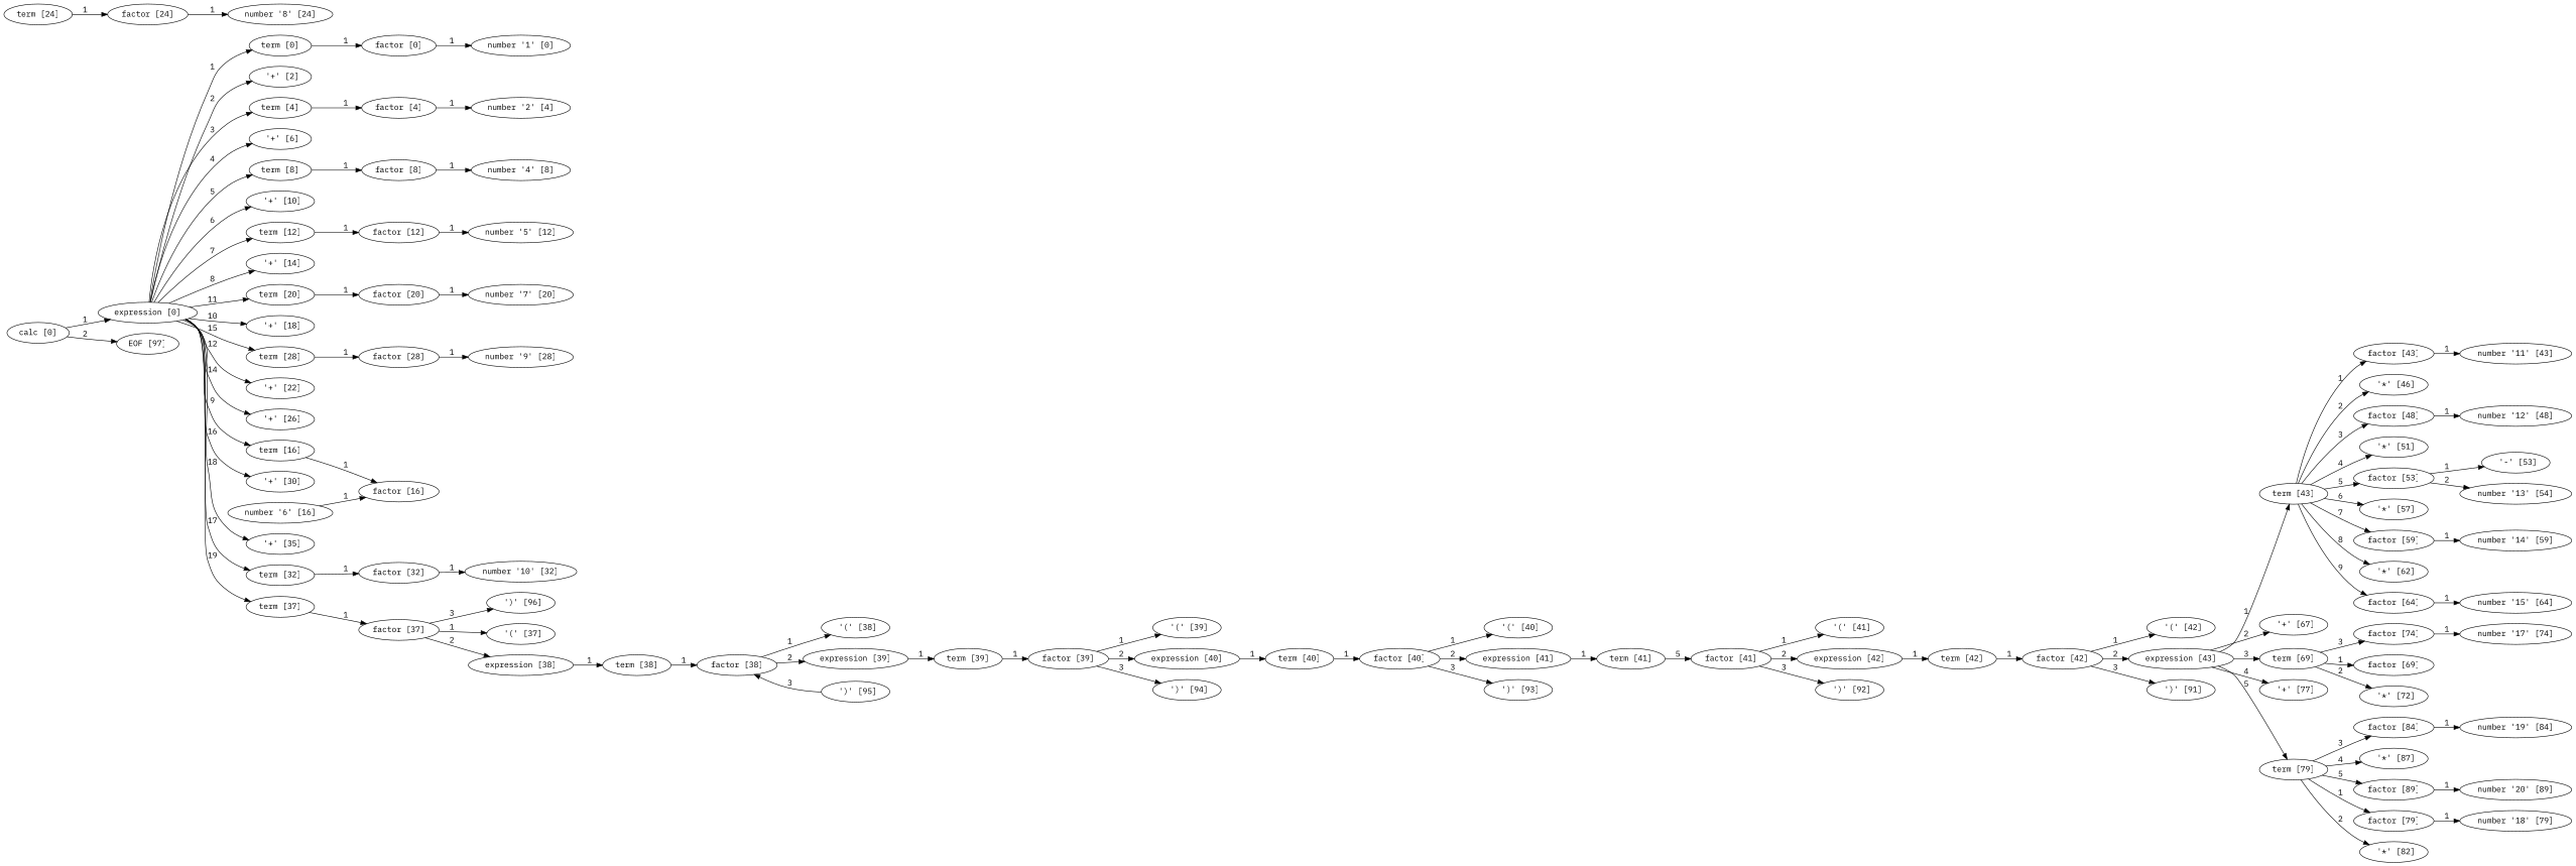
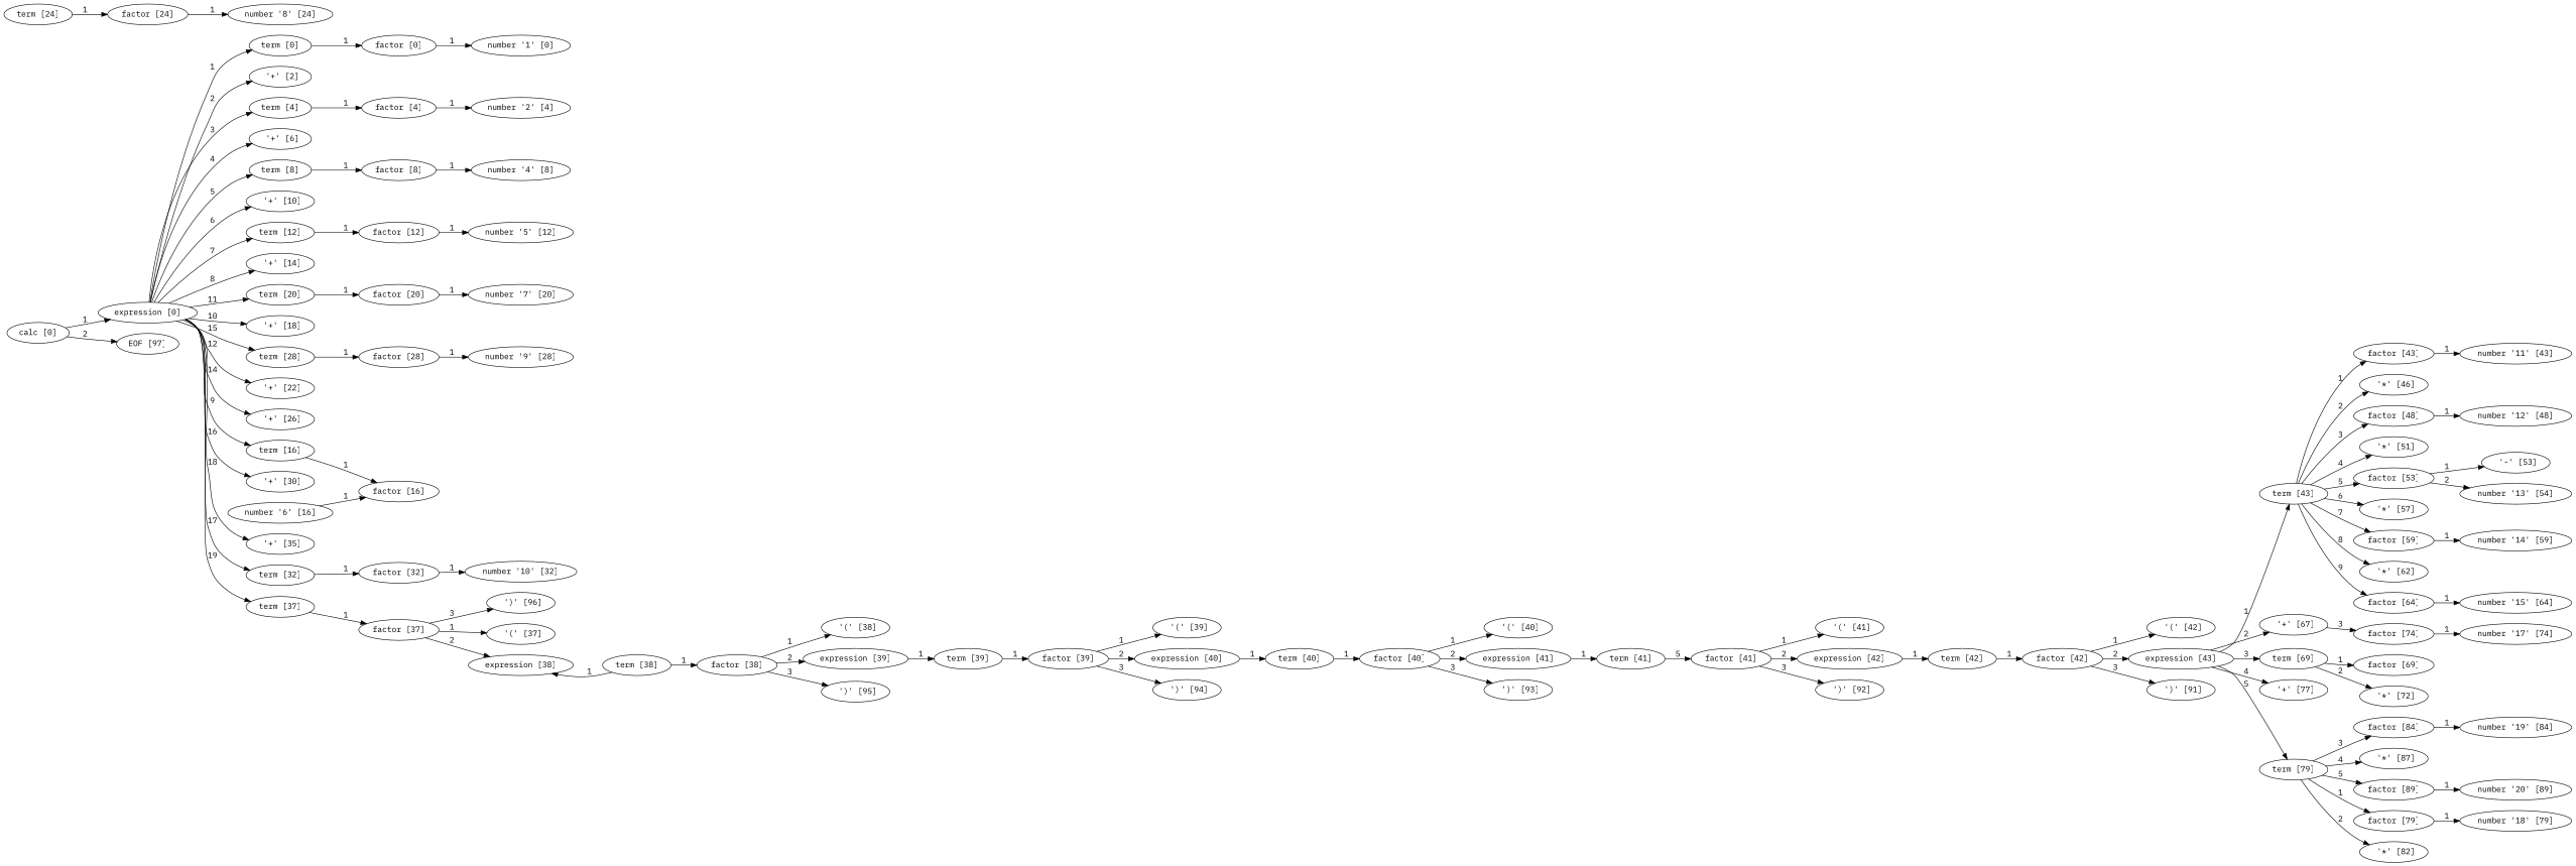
  digraph {
    fontname="IBM Plex Mono"
    rankdir=LR
    node [fontname="IBM Plex Mono"]
    edge [fontname="IBM Plex Mono"]
    n1 [label="calc [0]"]
    n2 [label="expression [0]"]
    n3 [label="EOF [97]"]
    n4 [label="term [0]"]
    n5 [label=" '+' [2]"]
    n6 [label="term [4]"]
    n7 [label=" '+' [6]"]
    n8 [label="term [8]"]
    n9 [label=" '+' [10]"]
    n10 [label="term [12]"]
    n11 [label=" '+' [14]"]
    n12 [label="term [16]"]
    n13 [label=" '+' [18]"]
    n14 [label="term [20]"]
    n15 [label=" '+' [22]"]
    n16 [label=" '+' [26]"]
    n17 [label="term [28]"]
    n18 [label=" '+' [30]"]
    n19 [label="term [32]"]
    n20 [label=" '+' [35]"]
    n21 [label="term [37]"]
    n22 [label="factor [0]"]
    n23 [label="factor [4]"]
    n24 [label="factor [8]"]
    n25 [label="factor [12]"]
    n26 [label="factor [16]"]
    n27 [label="factor [20]"]
    n28 [label="term [24]"]
    n29 [label="factor [24]"]
    n30 [label="factor [28]"]
    n31 [label="factor [32]"]
    n32 [label="factor [37]"]
    n33 [label="number '1' [0]"]
    n34 [label="number '2' [4]"]
    n35 [label="number '4' [8]"]
    n36 [label="number '5' [12]"]
    n37 [label="number '6' [16]"]
    n38 [label="number '7' [20]"]
    n39 [label="number '8' [24]"]
    n40 [label="number '9' [28]"]
    n41 [label="number '10' [32]"]
    n42 [label=" '(' [37]"]
    n43 [label="expression [38]"]
    n44 [label=" ')' [96]"]
    n45 [label="term [38]"]
    n46 [label="factor [38]"]
    n47 [label=" '(' [38]"]
    n48 [label="expression [39]"]
    n49 [label=" ')' [95]"]
    n50 [label="term [39]"]
    n51 [label="factor [39]"]
    n52 [label=" '(' [39]"]
    n53 [label="expression [40]"]
    n54 [label=" ')' [94]"]
    n55 [label="term [40]"]
    n56 [label="factor [40]"]
    n57 [label=" '(' [40]"]
    n58 [label="expression [41]"]
    n59 [label=" ')' [93]"]
    n60 [label="term [41]"]
    n61 [label="factor [41]"]
    n62 [label=" '(' [41]"]
    n63 [label="expression [42]"]
    n64 [label=" ')' [92]"]
    n65 [label="term [42]"]
    n66 [label="factor [42]"]
    n67 [label=" '(' [42]"]
    n68 [label="expression [43]"]
    n69 [label=" ')' [91]"]
    n70 [label="term [43]"]
    n71 [label=" '+' [67]"]
    n72 [label="term [69]"]
    n73 [label=" '+' [77]"]
    n74 [label="term [79]"]
    n75 [label="factor [43]"]
    n76 [label=" '*' [46]"]
    n77 [label="factor [48]"]
    n78 [label=" '*' [51]"]
    n79 [label="factor [53]"]
    n80 [label=" '*' [57]"]
    n81 [label="factor [59]"]
    n82 [label=" '*' [62]"]
    n83 [label="factor [64]"]
    n84 [label="factor [69]"]
    n85 [label=" '*' [72]"]
    n86 [label="factor [74]"]
    n87 [label="factor [79]"]
    n88 [label=" '*' [82]"]
    n89 [label="factor [84]"]
    n90 [label=" '*' [87]"]
    n91 [label="factor [89]"]
    n92 [label="number '11' [43]"]
    n93 [label="number '12' [48]"]
    n94 [label=" '-' [53]"]
    n95 [label="number '13' [54]"]
    n96 [label="number '14' [59]"]
    n97 [label="number '15' [64]"]
    n98 [label="number '17' [74]"]
    n99 [label="number '18' [79]"]
    n100 [label="number '19' [84]"]
    n101 [label="number '20' [89]"]
    n1 -> n2 [label=1]
    n1 -> n3 [label=2]
    n2 -> n4 [label=1]
    n2 -> n5 [label=2]
    n2 -> n6 [label=3]
    n2 -> n7 [label=4]
    n2 -> n8 [label=5]
    n2 -> n9 [label=6]
    n2 -> n10 [label=7]
    n2 -> n11 [label=8]
    n2 -> n12 [label=9]
    n2 -> n13 [label=10]
    n2 -> n14 [label=11]
    n2 -> n15 [label=12]
    n2 -> n16 [label=14]
    n2 -> n17 [label=15]
    n2 -> n18 [label=16]
    n2 -> n19 [label=17]
    n2 -> n20 [label=18]
    n2 -> n21 [label=19]
    n4 -> n22 [label=1]
    n6 -> n23 [label=1]
    n8 -> n24 [label=1]
    n10 -> n25 [label=1]
    n12 -> n26 [label=1]
    n14 -> n27 [label=1]
    n17 -> n30 [label=1]
    n19 -> n31 [label=1]
    n21 -> n32 [label=1]
    n22 -> n33 [label=1]
    n23 -> n34 [label=1]
    n24 -> n35 [label=1]
    n25 -> n36 [label=1]
    n27 -> n38 [label=1]
    n28 -> n29 [label=1]
    n29 -> n39 [label=1]
    n30 -> n40 [label=1]
    n31 -> n41 [label=1]
    n32 -> n42 [label=1]
    n32 -> n43 [label=2]
    n32 -> n44 [label=3]
    n37 -> n26 [label=1]
-   n43 -> n45 [label=1]
+   n45 -> n43 [label=1]
    n45 -> n46 [label=1]
    n46 -> n47 [label=1]
    n46 -> n48 [label=2]
-   n49 -> n46 [label=3]
+   n46 -> n49 [label=3]
    n48 -> n50 [label=1]
    n50 -> n51 [label=1]
    n51 -> n52 [label=1]
    n51 -> n53 [label=2]
    n51 -> n54 [label=3]
    n53 -> n55 [label=1]
    n55 -> n56 [label=1]
    n56 -> n57 [label=1]
    n56 -> n58 [label=2]
    n56 -> n59 [label=3]
    n58 -> n60 [label=1]
    n60 -> n61 [label=5]
    n61 -> n62 [label=1]
    n61 -> n63 [label=2]
    n61 -> n64 [label=3]
    n63 -> n65 [label=1]
    n65 -> n66 [label=1]
    n66 -> n67 [label=1]
    n66 -> n68 [label=2]
    n66 -> n69 [label=3]
    n68 -> n70 [label=1]
    n68 -> n71 [label=2]
    n68 -> n72 [label=3]
    n68 -> n73 [label=4]
    n68 -> n74 [label=5]
    n70 -> n75 [label=1]
    n70 -> n76 [label=2]
    n70 -> n77 [label=3]
    n70 -> n78 [label=4]
    n70 -> n79 [label=5]
    n70 -> n80 [label=6]
    n70 -> n81 [label=7]
    n70 -> n82 [label=8]
    n70 -> n83 [label=9]
    n72 -> n84 [label=1]
    n72 -> n85 [label=2]
-   n72 -> n86 [label=3]
+   n71 -> n86 [label=3]
    n74 -> n87 [label=1]
    n74 -> n88 [label=2]
    n74 -> n89 [label=3]
    n74 -> n90 [label=4]
    n74 -> n91 [label=5]
    n75 -> n92 [label=1]
    n77 -> n93 [label=1]
    n79 -> n94 [label=1]
    n79 -> n95 [label=2]
    n81 -> n96 [label=1]
    n83 -> n97 [label=1]
    n86 -> n98 [label=1]
    n87 -> n99 [label=1]
    n89 -> n100 [label=1]
    n91 -> n101 [label=1]
  }
